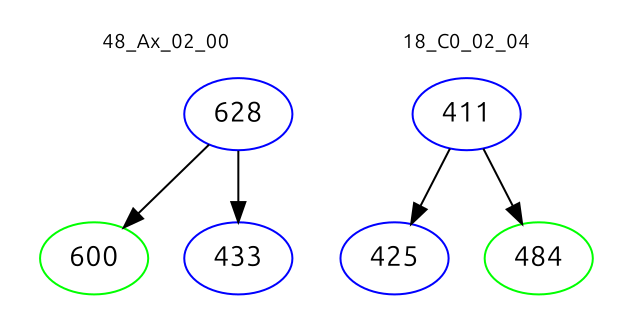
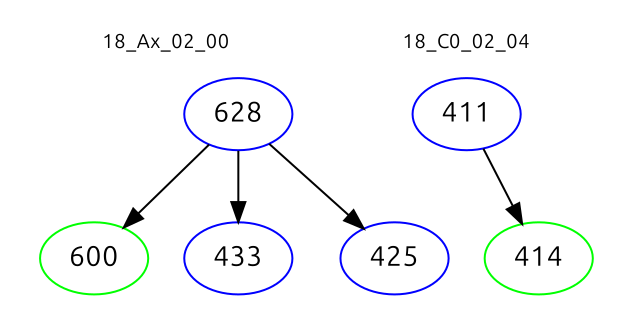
  digraph {
    fontname=Ubuntu
    node [color=blue fontname=Ubuntu]
    edge [color=black fontname=Ubuntu]
    n1 [label=628]
    n2 [color=green label=600]
    n3 [label=433]
    n4 [label=411]
-   n5 [color=green label=484]
+   n5 [color=green label=414]
    n6 [label=425]
    subgraph cluster_1 {
      color=white
      fontsize=10
-     label="48_Ax_02_00"
+     label="18_Ax_02_00"
      n1
      n2
      n3
    }
    subgraph cluster_2 {
      color=white
      fontsize=10
      label="18_C0_02_04"
      n4
      n5
      n6
    }
    n1 -> n2
    n1 -> n3
    n4 -> n5
-   n4 -> n6
+   n1 -> n6
  }
